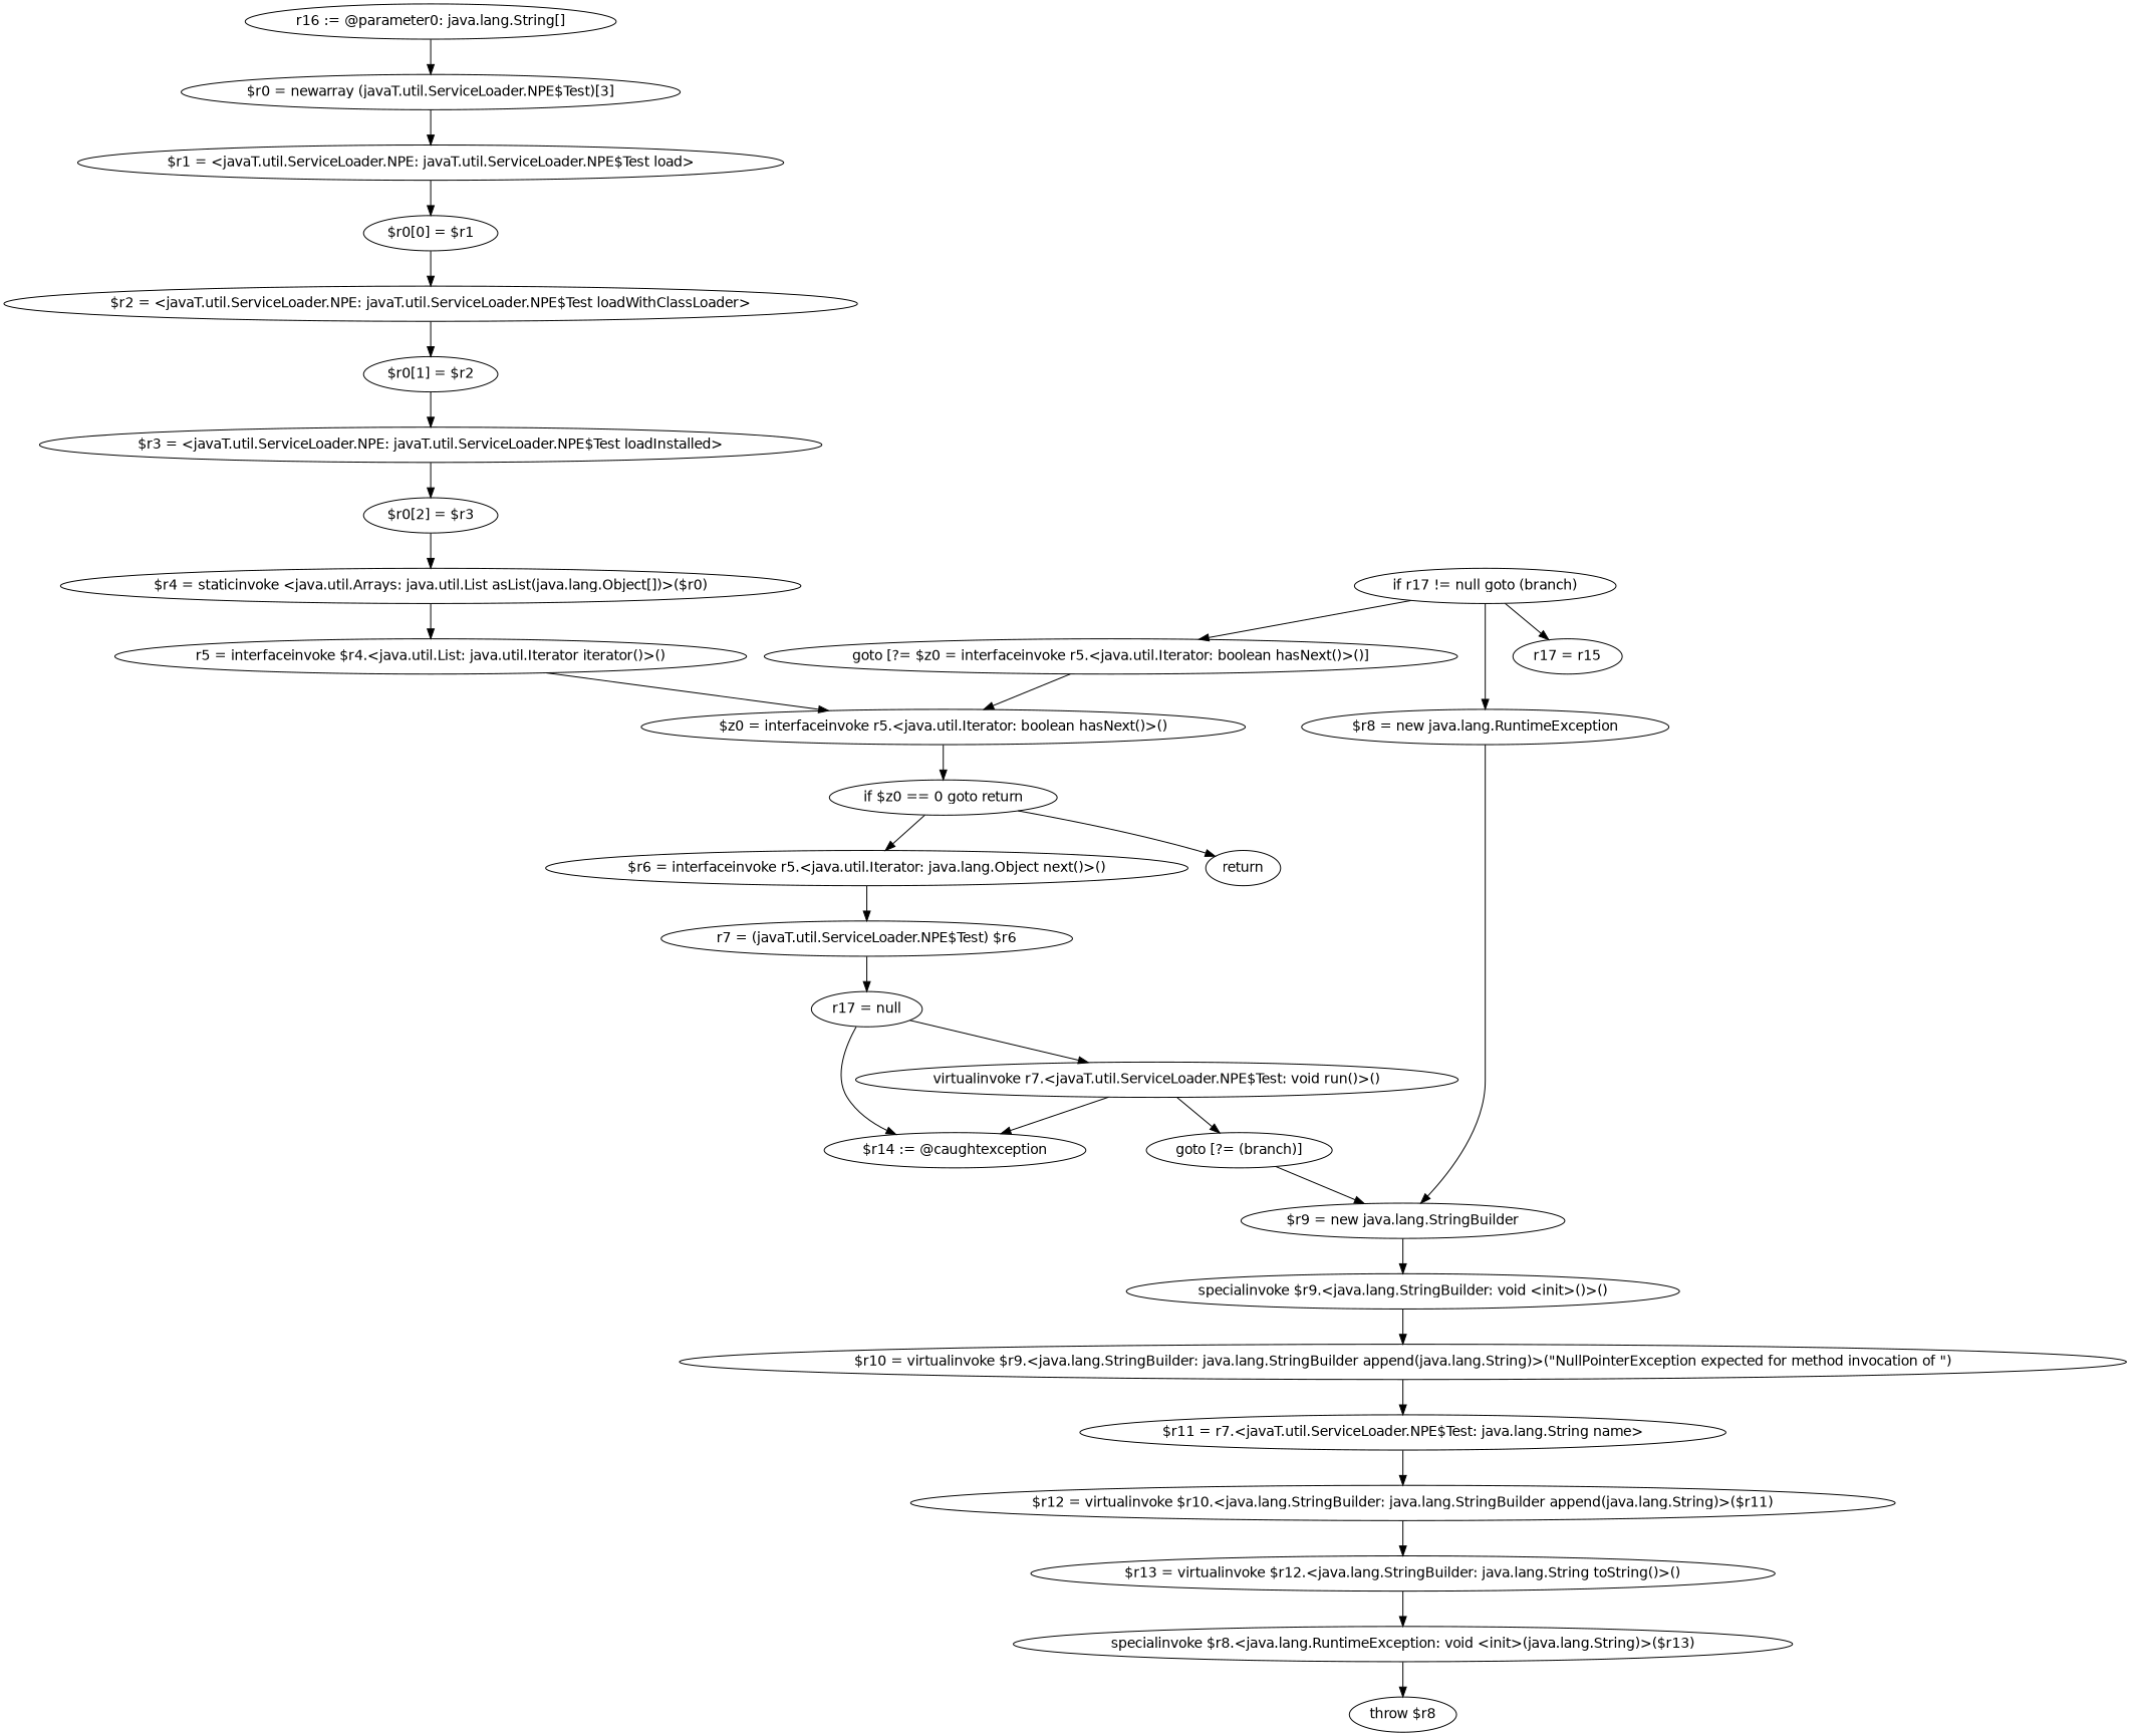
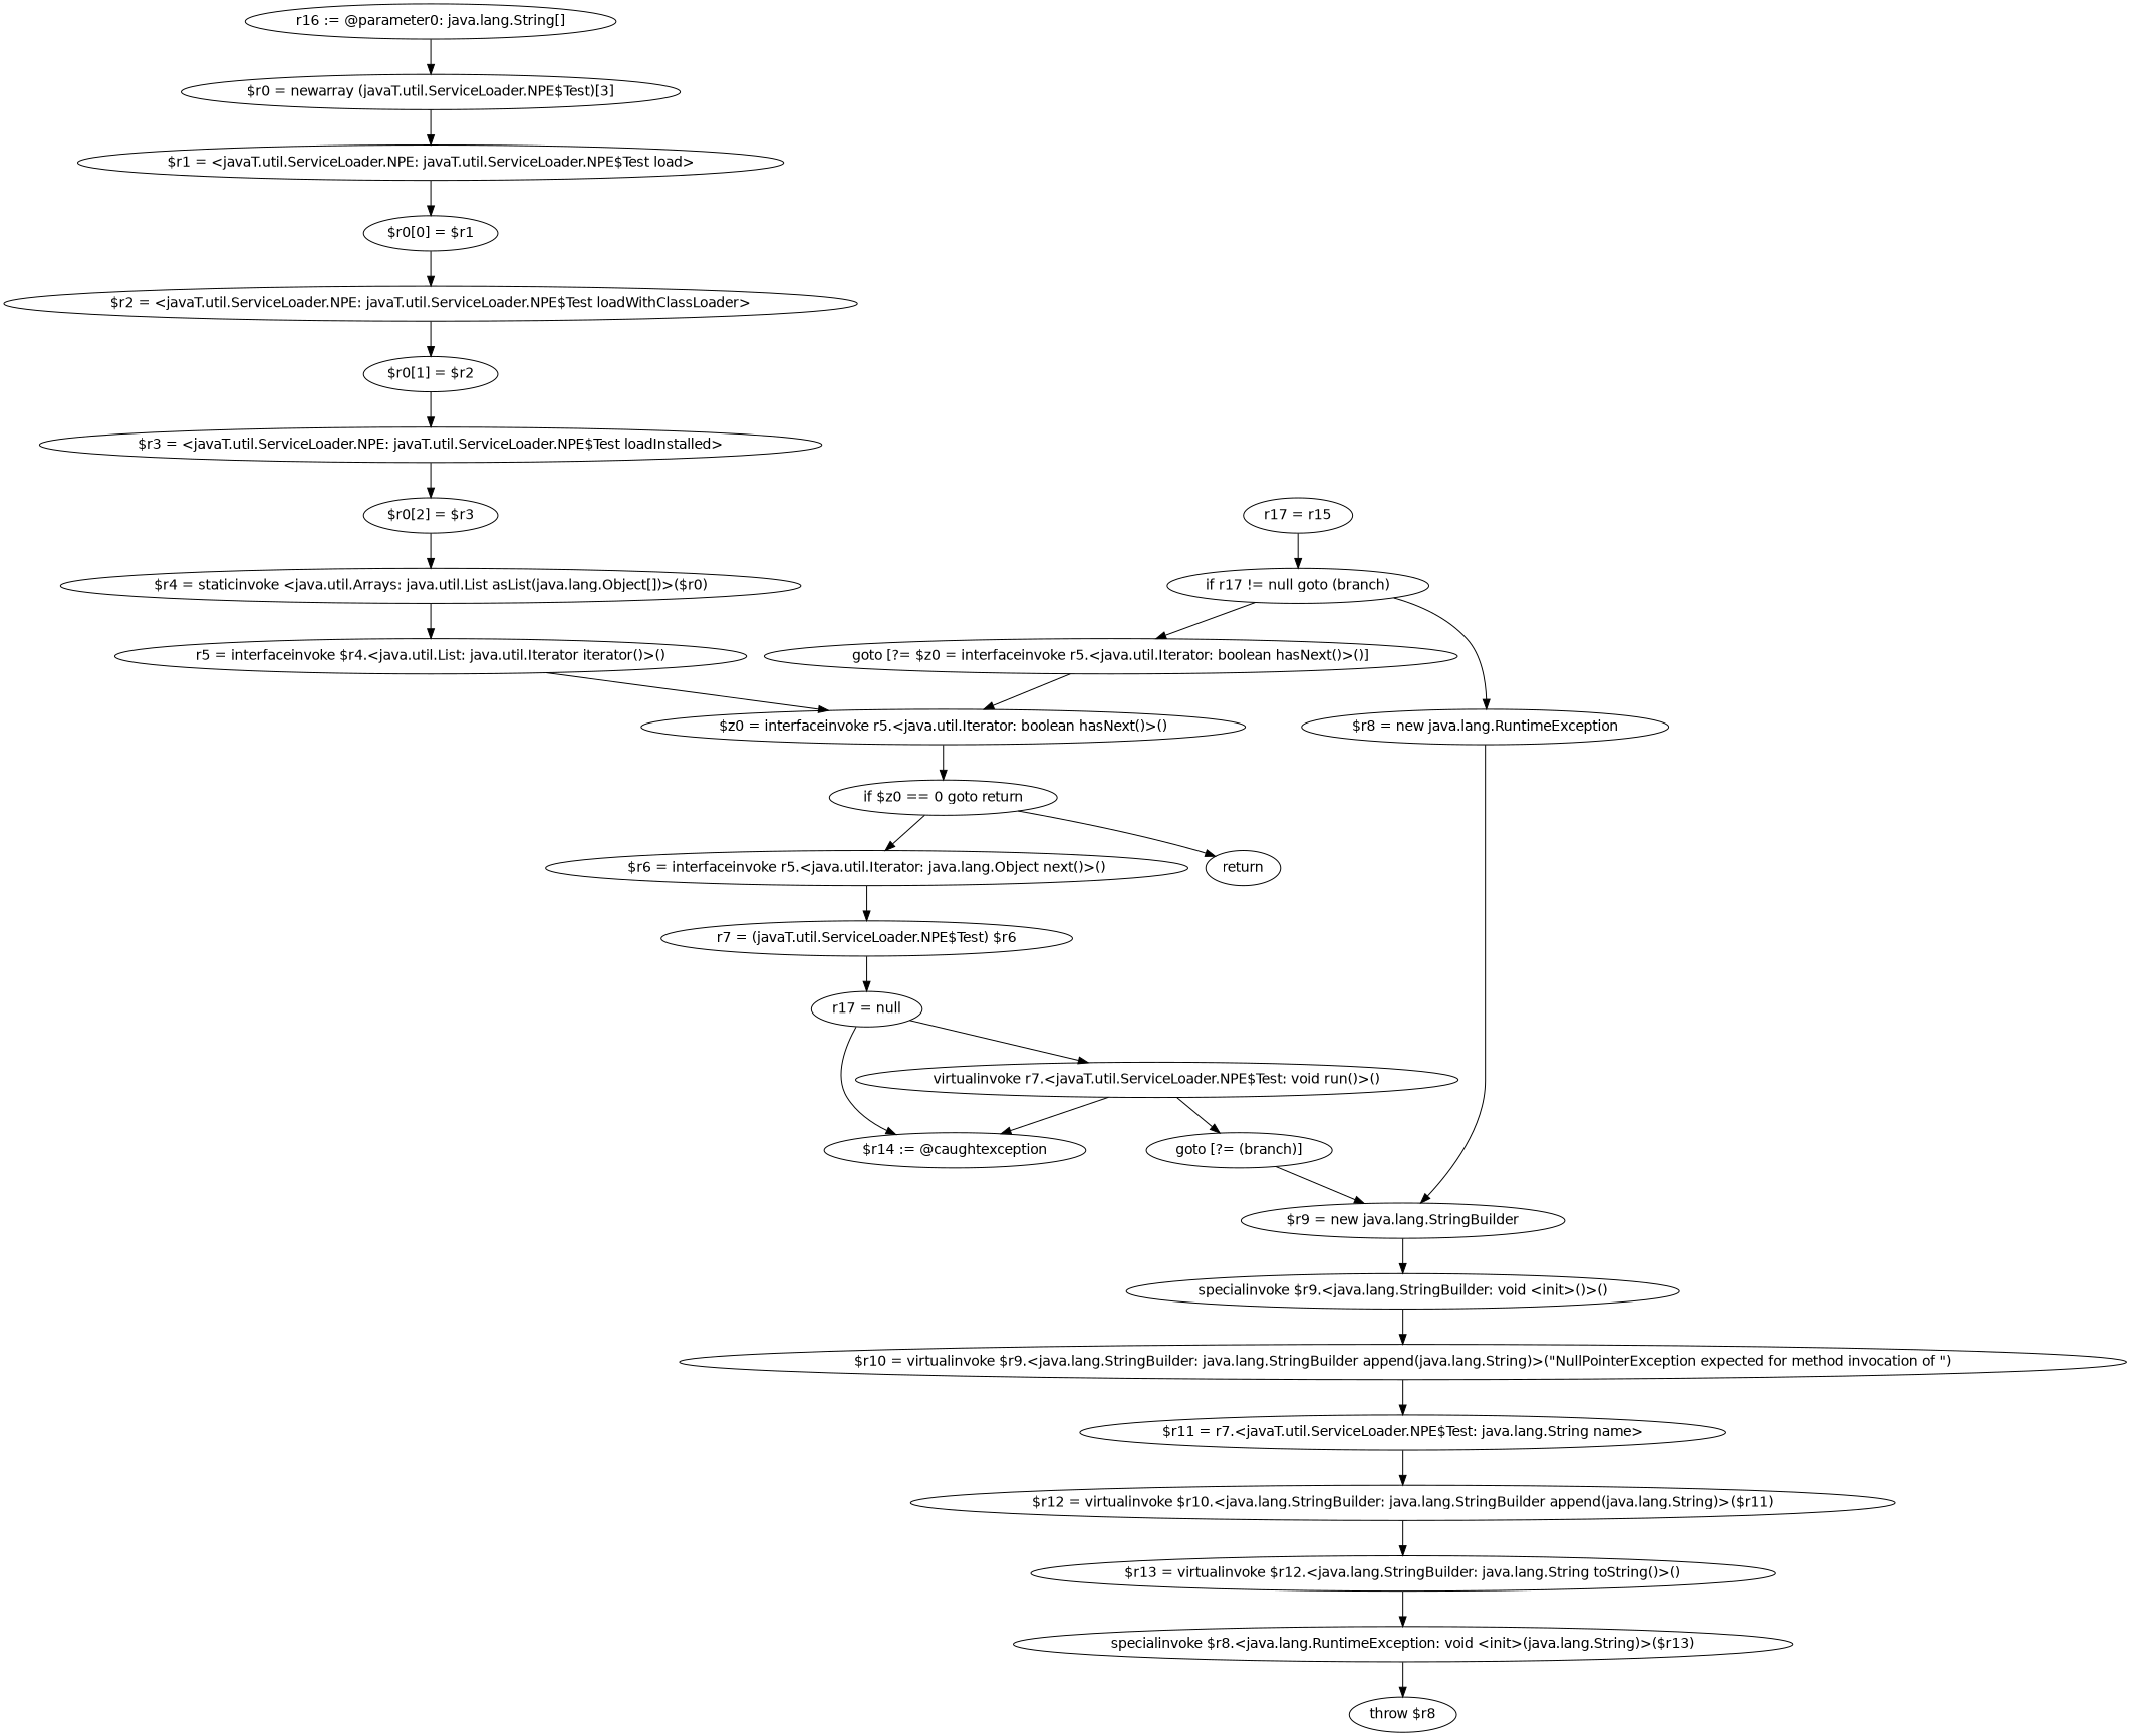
  digraph {
    fontname="DejaVu Sans"
    node [fontname="DejaVu Sans"]
    edge [fontname="DejaVu Sans"]
    "r16 := @parameter0: java.lang.String[]"
    "$r0 = newarray (javaT.util.ServiceLoader.NPE$Test)[3]"
    "$r1 = <javaT.util.ServiceLoader.NPE: javaT.util.ServiceLoader.NPE$Test load>"
    "$r0[0] = $r1"
    "$r2 = <javaT.util.ServiceLoader.NPE: javaT.util.ServiceLoader.NPE$Test loadWithClassLoader>"
    "$r0[1] = $r2"
    "$r3 = <javaT.util.ServiceLoader.NPE: javaT.util.ServiceLoader.NPE$Test loadInstalled>"
    "$r0[2] = $r3"
    "$r4 = staticinvoke <java.util.Arrays: java.util.List asList(java.lang.Object[])>($r0)"
    "r5 = interfaceinvoke $r4.<java.util.List: java.util.Iterator iterator()>()"
    "$z0 = interfaceinvoke r5.<java.util.Iterator: boolean hasNext()>()"
    "if $z0 == 0 goto return"
    "$r6 = interfaceinvoke r5.<java.util.Iterator: java.lang.Object next()>()"
    return
    "r7 = (javaT.util.ServiceLoader.NPE$Test) $r6"
    "r17 = null"
    "virtualinvoke r7.<javaT.util.ServiceLoader.NPE$Test: void run()>()"
    "$r14 := @caughtexception"
    "goto [?= (branch)]"
    "$r9 = new java.lang.StringBuilder"
    "if r17 != null goto (branch)"
    "$r8 = new java.lang.RuntimeException"
    "goto [?= $z0 = interfaceinvoke r5.<java.util.Iterator: boolean hasNext()>()]"
    "r17 = r15"
    "specialinvoke $r9.<java.lang.StringBuilder: void <init>()>()"
    "$r10 = virtualinvoke $r9.<java.lang.StringBuilder: java.lang.StringBuilder append(java.lang.String)>(\"NullPointerException expected for method invocation of \")"
    "$r11 = r7.<javaT.util.ServiceLoader.NPE$Test: java.lang.String name>"
    "$r12 = virtualinvoke $r10.<java.lang.StringBuilder: java.lang.StringBuilder append(java.lang.String)>($r11)"
    "$r13 = virtualinvoke $r12.<java.lang.StringBuilder: java.lang.String toString()>()"
    "specialinvoke $r8.<java.lang.RuntimeException: void <init>(java.lang.String)>($r13)"
    "throw $r8"
    "r16 := @parameter0: java.lang.String[]" -> "$r0 = newarray (javaT.util.ServiceLoader.NPE$Test)[3]"
    "$r0 = newarray (javaT.util.ServiceLoader.NPE$Test)[3]" -> "$r1 = <javaT.util.ServiceLoader.NPE: javaT.util.ServiceLoader.NPE$Test load>"
    "$r1 = <javaT.util.ServiceLoader.NPE: javaT.util.ServiceLoader.NPE$Test load>" -> "$r0[0] = $r1"
    "$r0[0] = $r1" -> "$r2 = <javaT.util.ServiceLoader.NPE: javaT.util.ServiceLoader.NPE$Test loadWithClassLoader>"
    "$r2 = <javaT.util.ServiceLoader.NPE: javaT.util.ServiceLoader.NPE$Test loadWithClassLoader>" -> "$r0[1] = $r2"
    "$r0[1] = $r2" -> "$r3 = <javaT.util.ServiceLoader.NPE: javaT.util.ServiceLoader.NPE$Test loadInstalled>"
    "$r3 = <javaT.util.ServiceLoader.NPE: javaT.util.ServiceLoader.NPE$Test loadInstalled>" -> "$r0[2] = $r3"
    "$r0[2] = $r3" -> "$r4 = staticinvoke <java.util.Arrays: java.util.List asList(java.lang.Object[])>($r0)"
    "$r4 = staticinvoke <java.util.Arrays: java.util.List asList(java.lang.Object[])>($r0)" -> "r5 = interfaceinvoke $r4.<java.util.List: java.util.Iterator iterator()>()"
    "r5 = interfaceinvoke $r4.<java.util.List: java.util.Iterator iterator()>()" -> "$z0 = interfaceinvoke r5.<java.util.Iterator: boolean hasNext()>()"
    "$z0 = interfaceinvoke r5.<java.util.Iterator: boolean hasNext()>()" -> "if $z0 == 0 goto return"
    "if $z0 == 0 goto return" -> "$r6 = interfaceinvoke r5.<java.util.Iterator: java.lang.Object next()>()"
    "if $z0 == 0 goto return" -> return
    "$r6 = interfaceinvoke r5.<java.util.Iterator: java.lang.Object next()>()" -> "r7 = (javaT.util.ServiceLoader.NPE$Test) $r6"
    "r7 = (javaT.util.ServiceLoader.NPE$Test) $r6" -> "r17 = null"
    "r17 = null" -> "virtualinvoke r7.<javaT.util.ServiceLoader.NPE$Test: void run()>()"
    "r17 = null" -> "$r14 := @caughtexception"
    "virtualinvoke r7.<javaT.util.ServiceLoader.NPE$Test: void run()>()" -> "$r14 := @caughtexception"
    "virtualinvoke r7.<javaT.util.ServiceLoader.NPE$Test: void run()>()" -> "goto [?= (branch)]"
    "goto [?= (branch)]" -> "$r9 = new java.lang.StringBuilder"
    "$r9 = new java.lang.StringBuilder" -> "specialinvoke $r9.<java.lang.StringBuilder: void <init>()>()"
    "if r17 != null goto (branch)" -> "$r8 = new java.lang.RuntimeException"
    "if r17 != null goto (branch)" -> "goto [?= $z0 = interfaceinvoke r5.<java.util.Iterator: boolean hasNext()>()]"
    "$r8 = new java.lang.RuntimeException" -> "$r9 = new java.lang.StringBuilder"
    "goto [?= $z0 = interfaceinvoke r5.<java.util.Iterator: boolean hasNext()>()]" -> "$z0 = interfaceinvoke r5.<java.util.Iterator: boolean hasNext()>()"
-   "if r17 != null goto (branch)" -> "r17 = r15"
+   "r17 = r15" -> "if r17 != null goto (branch)"
    "specialinvoke $r9.<java.lang.StringBuilder: void <init>()>()" -> "$r10 = virtualinvoke $r9.<java.lang.StringBuilder: java.lang.StringBuilder append(java.lang.String)>(\"NullPointerException expected for method invocation of \")"
    "$r10 = virtualinvoke $r9.<java.lang.StringBuilder: java.lang.StringBuilder append(java.lang.String)>(\"NullPointerException expected for method invocation of \")" -> "$r11 = r7.<javaT.util.ServiceLoader.NPE$Test: java.lang.String name>"
    "$r11 = r7.<javaT.util.ServiceLoader.NPE$Test: java.lang.String name>" -> "$r12 = virtualinvoke $r10.<java.lang.StringBuilder: java.lang.StringBuilder append(java.lang.String)>($r11)"
    "$r12 = virtualinvoke $r10.<java.lang.StringBuilder: java.lang.StringBuilder append(java.lang.String)>($r11)" -> "$r13 = virtualinvoke $r12.<java.lang.StringBuilder: java.lang.String toString()>()"
    "$r13 = virtualinvoke $r12.<java.lang.StringBuilder: java.lang.String toString()>()" -> "specialinvoke $r8.<java.lang.RuntimeException: void <init>(java.lang.String)>($r13)"
    "specialinvoke $r8.<java.lang.RuntimeException: void <init>(java.lang.String)>($r13)" -> "throw $r8"
  }
